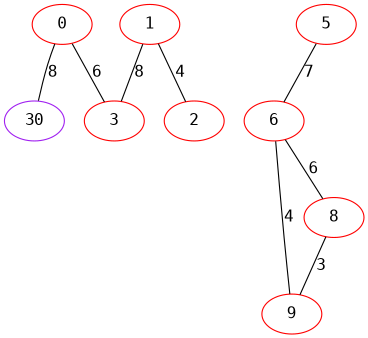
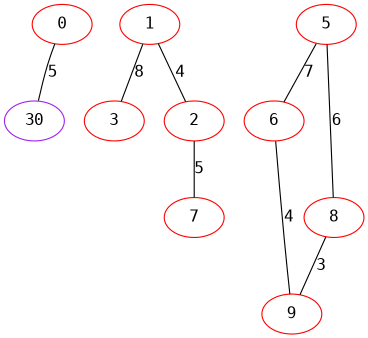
  graph {
    fontname="DejaVu Sans Mono"
    node [color=red fontname="DejaVu Sans Mono" weight=1]
    edge [fontname="DejaVu Sans Mono"]
    0
    3
    n3 [color=purple label=30 weight=4]
    1
    2
+   7
    5
    6
    8
    9
-   0 -- 3 [label=6]
-   0 -- n3 [label=8]
+   0 -- n3 [label=5]
    1 -- 3 [label=8]
    1 -- 2 [label=4]
+   2 -- 7 [label=5]
    5 -- 6 [label=7]
-   6 -- 8 [label=6]
+   5 -- 8 [label=6]
    6 -- 9 [label=4]
    8 -- 9 [label=3]
  }
